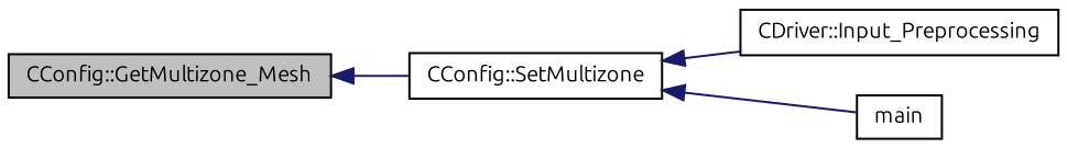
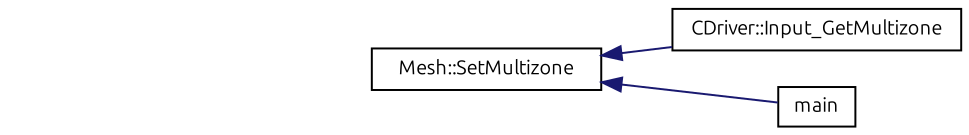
  digraph {
    fontname=Ubuntu
    rankdir=LR
    node [color=black fillcolor=white fontname=Ubuntu fontsize=10 shape=record style=filled]
    edge [color=midnightblue dir=back fontname=Ubuntu fontsize=10 labelfontname=Helvetica labelfontsize=10 style=solid]
-   n1 [fillcolor=grey75 fontcolor=black height=0.2 label="CConfig::GetMultizone_Mesh" width=0.4]
-   n2 [height=0.2 label="CConfig::SetMultizone" width=0.4]
-   n3 [height=0.2 label="CDriver::Input_Preprocessing" width=0.4]
+   n2 [height=0.2 label="Mesh::SetMultizone" width=0.4]
+   n3 [height=0.2 label="CDriver::Input_GetMultizone" width=0.4]
    n4 [height=0.2 label=main width=0.4]
-   n1 -> n2
    n2 -> n3
    n2 -> n4
  }
